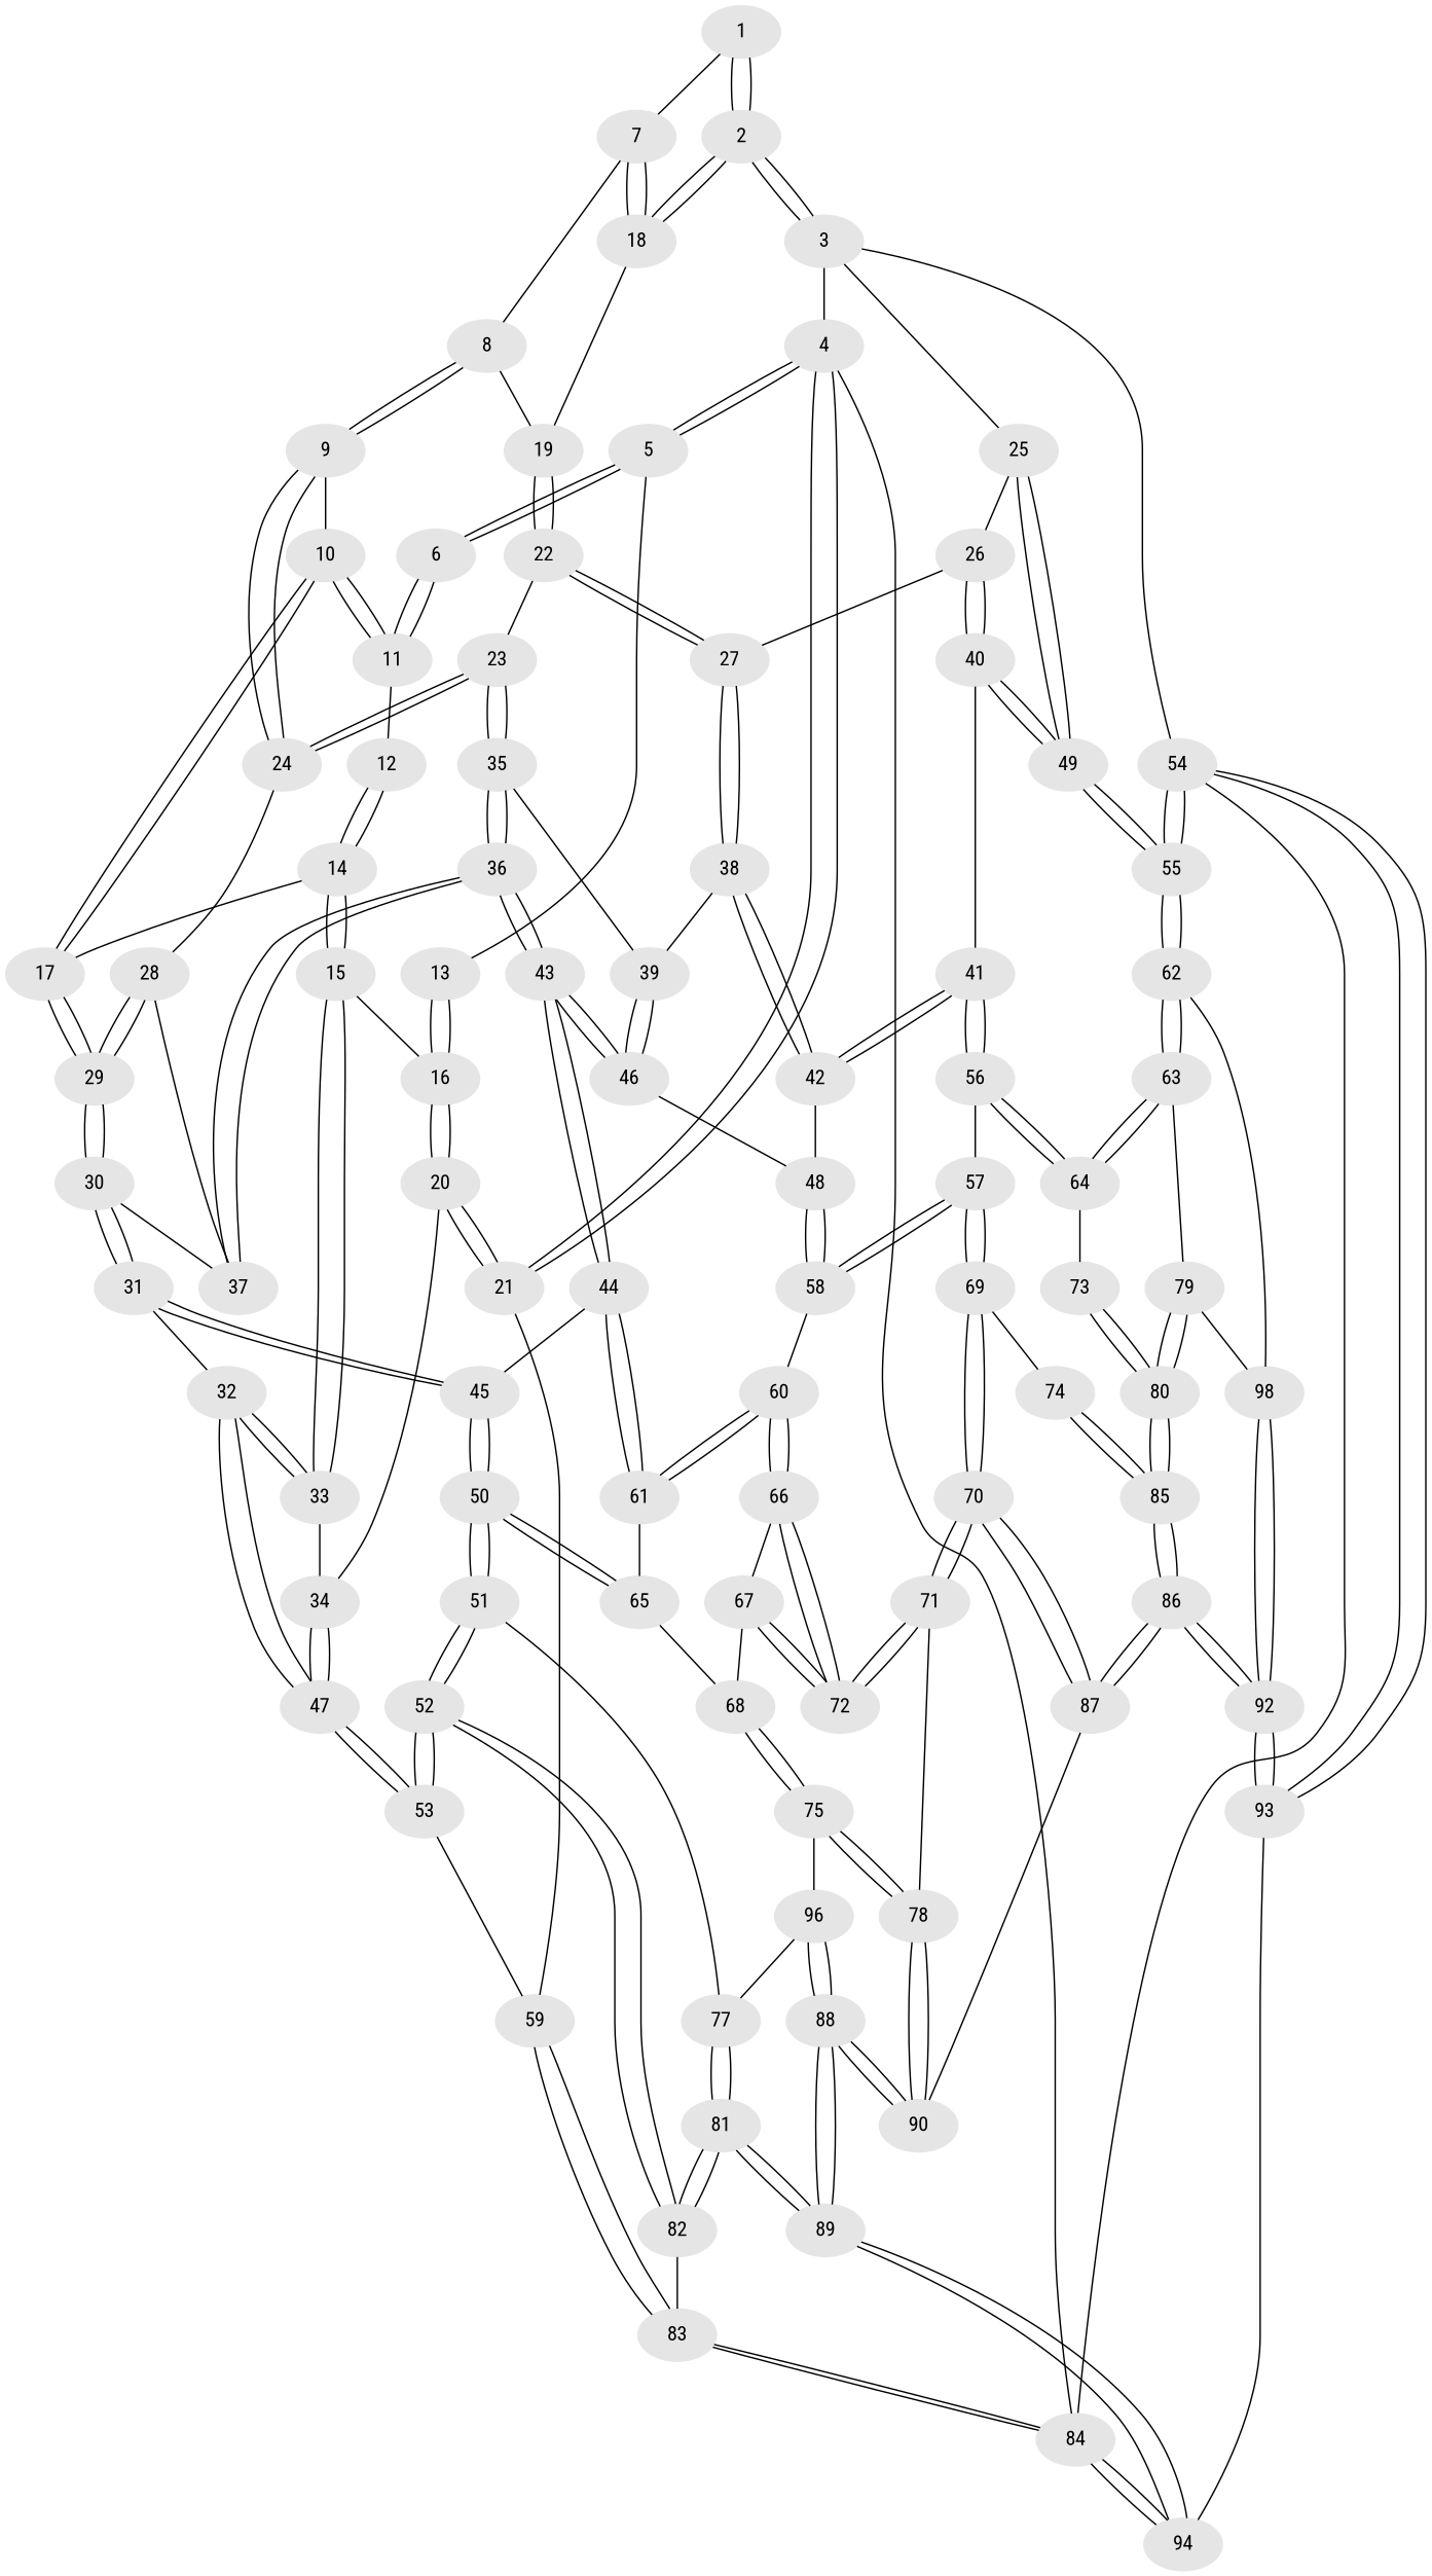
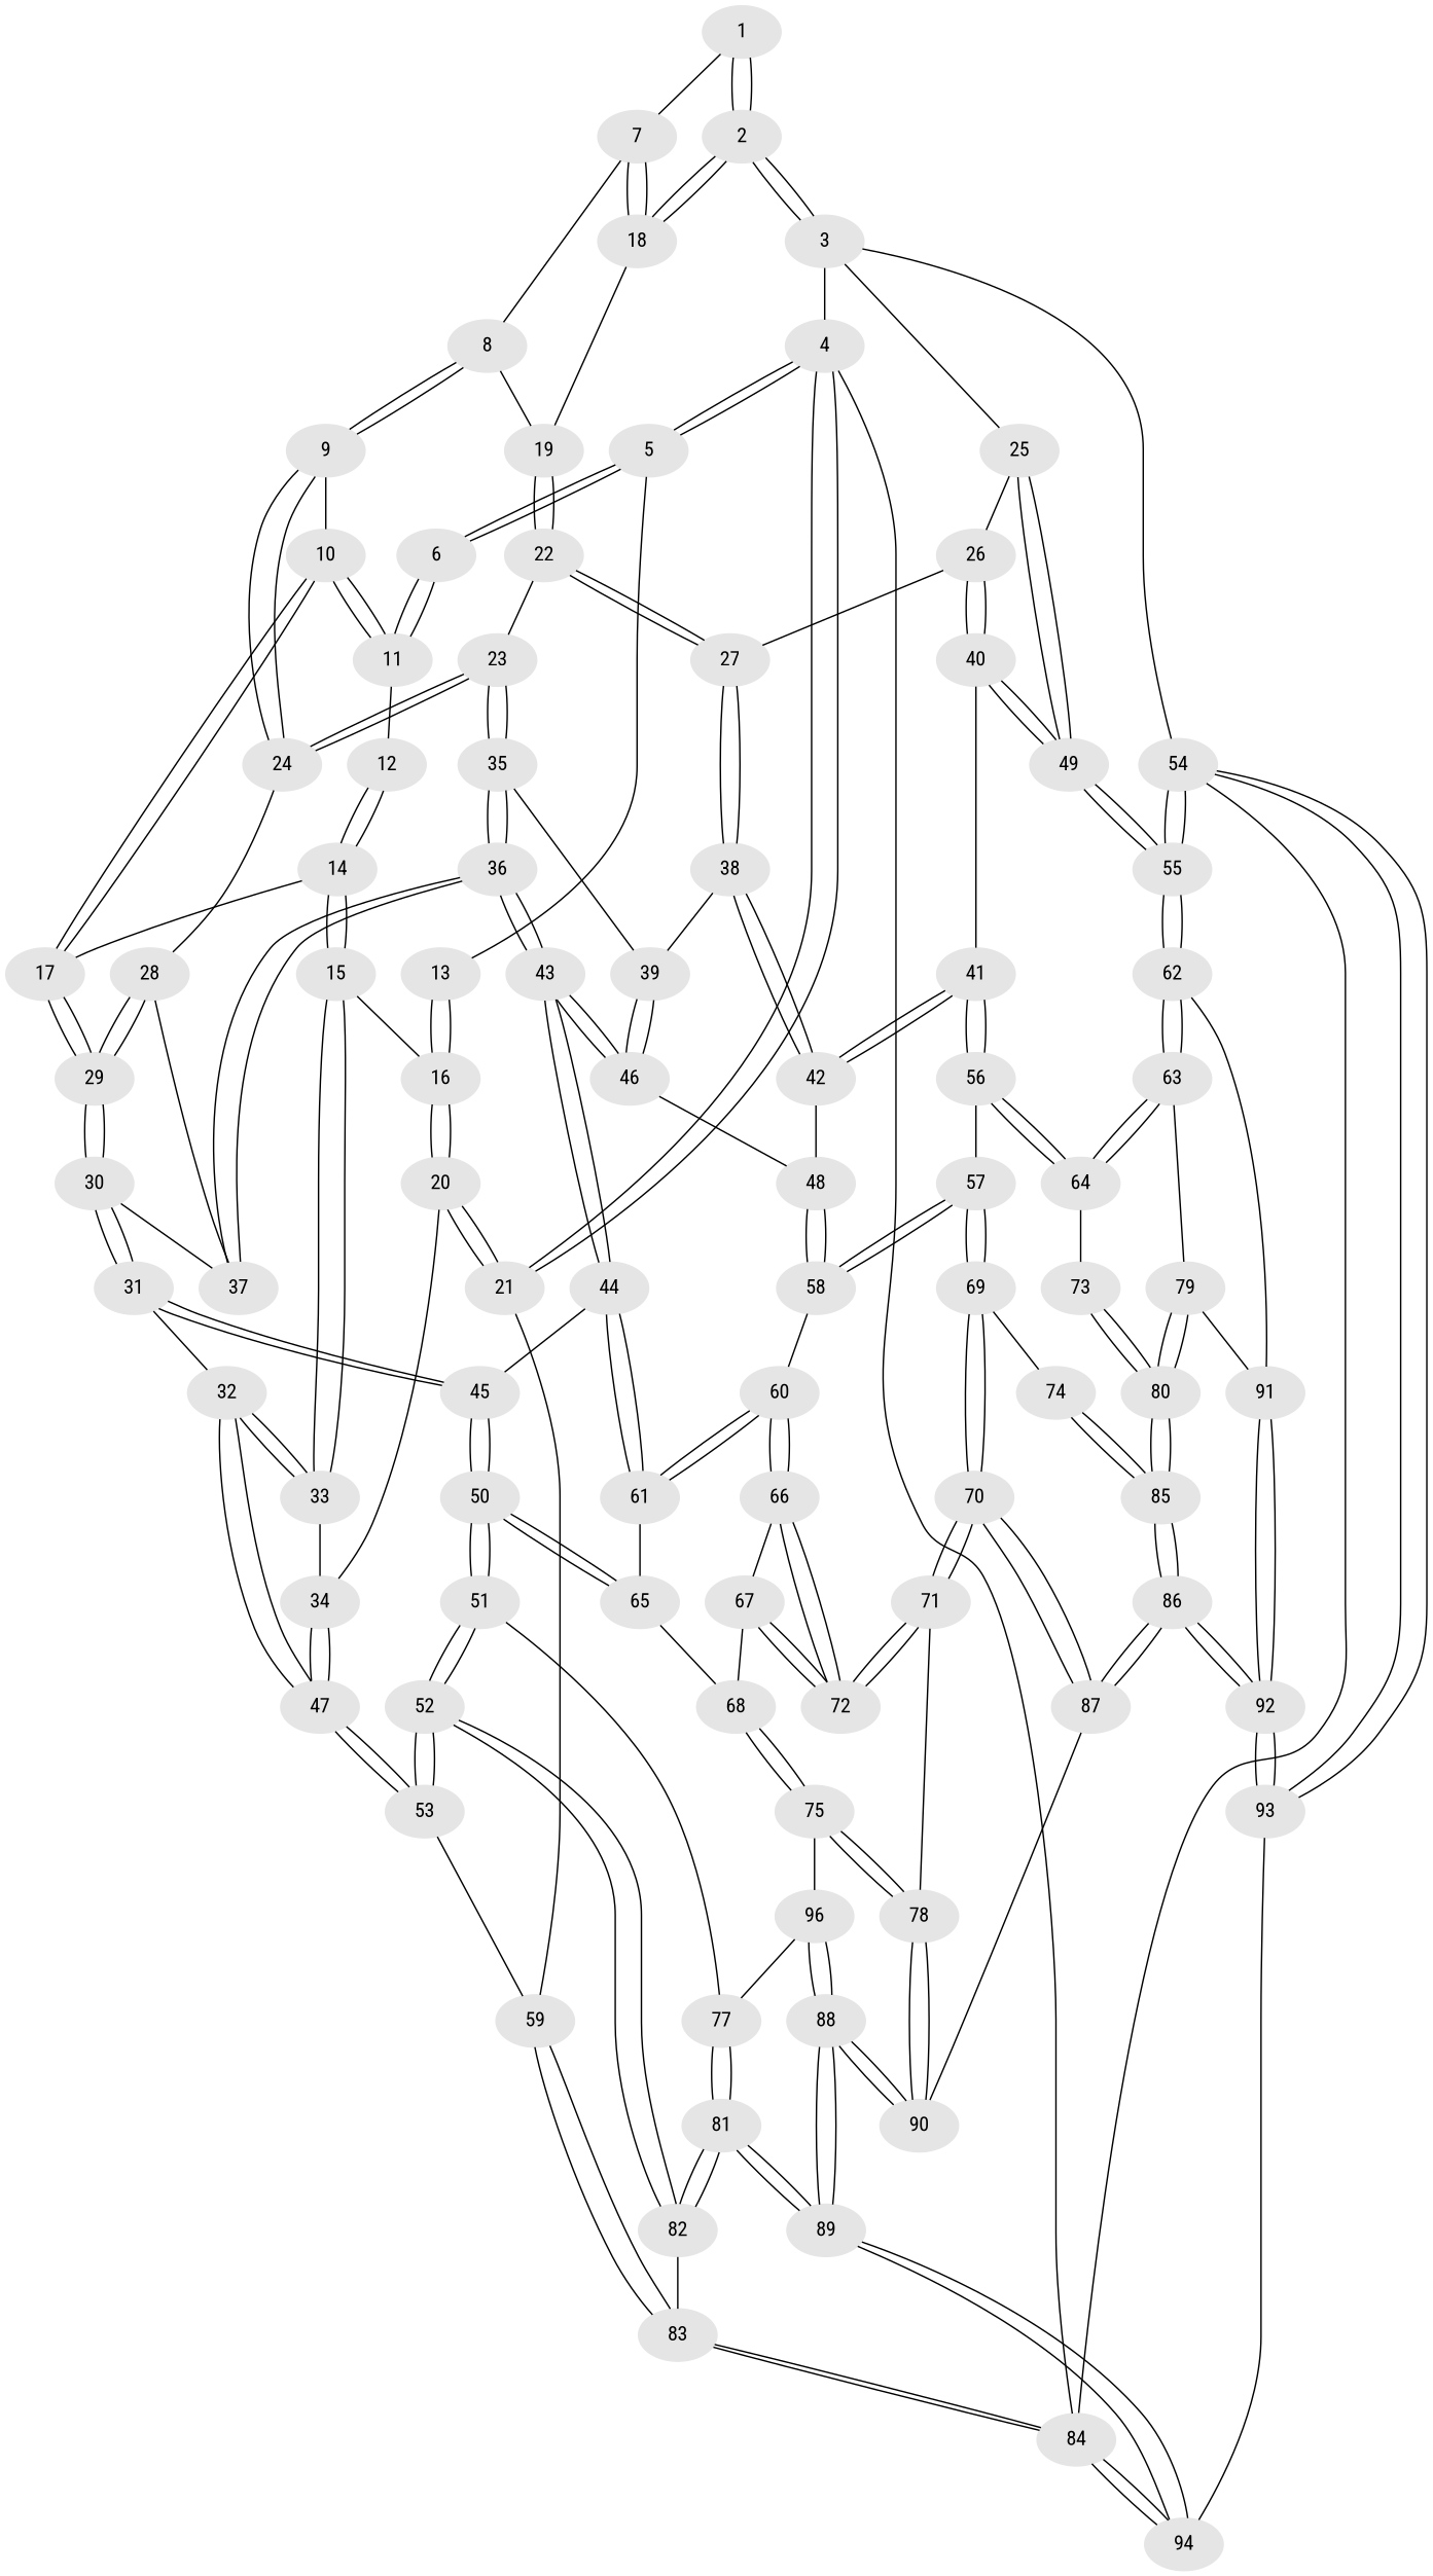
  graph {
    fontname="Roboto Condensed"
    node [color=gray90 fontname="Roboto Condensed" style=filled]
    edge [fontname="Roboto Condensed"]
    1
    2
    7
    3
    18
    8
    4
    25
    54
    19
    5
    21
    84
    26
    49
    55
    93
    6
    13
    59
    94
    11
    16
    12
    9
    10
    24
    22
    17
    28
    29
    14
    15
    20
    33
    34
    30
    23
    27
    47
    83
    35
    38
    36
    39
    37
    40
    41
    42
    31
    32
    45
    50
    53
    43
    46
    44
    48
    56
    57
    64
    58
    61
    65
    51
    60
    62
    52
    77
    68
    82
    81
    63
-   91 [label=98]
+   91
    69
    73
    70
    74
    66
    67
    72
    79
    92
    80
    75
    78
    n87 [label=96]
    71
    87
    85
    90
    86
    88
    89
    1 -- 2
    1 -- 2
    1 -- 7
    2 -- 3
    2 -- 3
    2 -- 18
    2 -- 18
    7 -- 18
    7 -- 18
    7 -- 8
    3 -- 4
    3 -- 25
    3 -- 54
    18 -- 19
    8 -- 19
    8 -- 9
    8 -- 9
    4 -- 5
    4 -- 5
    4 -- 21
    4 -- 21
    4 -- 84
    25 -- 26
    25 -- 49
    25 -- 49
    54 -- 84
    54 -- 55
    54 -- 55
    54 -- 93
    54 -- 93
    19 -- 22
    19 -- 22
    5 -- 6
    5 -- 6
    5 -- 13
    21 -- 59
    84 -- 94
    84 -- 94
    26 -- 27
    26 -- 40
    26 -- 40
    49 -- 55
    49 -- 55
    55 -- 62
    55 -- 62
    93 -- 94
    6 -- 11
    6 -- 11
    13 -- 16
    13 -- 16
    59 -- 83
    59 -- 83
    11 -- 12
    16 -- 20
    16 -- 20
    12 -- 14
    12 -- 14
    9 -- 10
    9 -- 24
    9 -- 24
    10 -- 11
    10 -- 11
    10 -- 17
    10 -- 17
    24 -- 28
    22 -- 23
    22 -- 27
    22 -- 27
    17 -- 29
    17 -- 29
    28 -- 29
    28 -- 29
    28 -- 37
    29 -- 30
    29 -- 30
    14 -- 17
    14 -- 15
    14 -- 15
    15 -- 16
    15 -- 33
    15 -- 33
    20 -- 21
    20 -- 21
    20 -- 34
    33 -- 34
    34 -- 47
    34 -- 47
    30 -- 37
    30 -- 31
    30 -- 31
    23 -- 24
    23 -- 24
    23 -- 35
    23 -- 35
    27 -- 38
    27 -- 38
    47 -- 53
    47 -- 53
    83 -- 84
    83 -- 84
    35 -- 36
    35 -- 36
    35 -- 39
    38 -- 39
    38 -- 42
    38 -- 42
    36 -- 37
    36 -- 37
    36 -- 43
    36 -- 43
    39 -- 46
    39 -- 46
    40 -- 49
    40 -- 49
    40 -- 41
    41 -- 42
    41 -- 42
    41 -- 56
    41 -- 56
    42 -- 48
    31 -- 32
    31 -- 45
    31 -- 45
    32 -- 33
    32 -- 33
    32 -- 47
    32 -- 47
    45 -- 50
    45 -- 50
    50 -- 65
    50 -- 65
    50 -- 51
    50 -- 51
    53 -- 59
    43 -- 46
    43 -- 46
    43 -- 44
    43 -- 44
    46 -- 48
    44 -- 45
    44 -- 61
    44 -- 61
    48 -- 58
    48 -- 58
    56 -- 57
    56 -- 64
    56 -- 64
    57 -- 58
    57 -- 58
    57 -- 69
    57 -- 69
    64 -- 73
    58 -- 60
    61 -- 65
    65 -- 68
    51 -- 52
    51 -- 52
    51 -- 77
    60 -- 61
    60 -- 61
    60 -- 66
    60 -- 66
    62 -- 63
    62 -- 63
    62 -- 91
    52 -- 53
    52 -- 53
    52 -- 82
    52 -- 82
    77 -- 81
    77 -- 81
    68 -- 75
    68 -- 75
    82 -- 83
    81 -- 82
    81 -- 82
    81 -- 89
    81 -- 89
    63 -- 64
    63 -- 64
    63 -- 79
    91 -- 92
    91 -- 92
    69 -- 70
    69 -- 70
    69 -- 74
    73 -- 80
    73 -- 80
    70 -- 71
    70 -- 71
    70 -- 87
    70 -- 87
    74 -- 85
    74 -- 85
    66 -- 67
    66 -- 72
    66 -- 72
    67 -- 68
    67 -- 72
    67 -- 72
    79 -- 91
    79 -- 80
    79 -- 80
    92 -- 93
    92 -- 93
    80 -- 85
    80 -- 85
    75 -- 78
    75 -- 78
    75 -- n87
    78 -- 90
    78 -- 90
    n87 -- 77
    n87 -- 88
    n87 -- 88
    71 -- 72
    71 -- 72
    71 -- 78
    87 -- 90
    85 -- 86
    85 -- 86
    86 -- 92
    86 -- 92
    86 -- 87
    86 -- 87
    88 -- 90
    88 -- 90
    88 -- 89
    88 -- 89
    89 -- 94
    89 -- 94
  }
